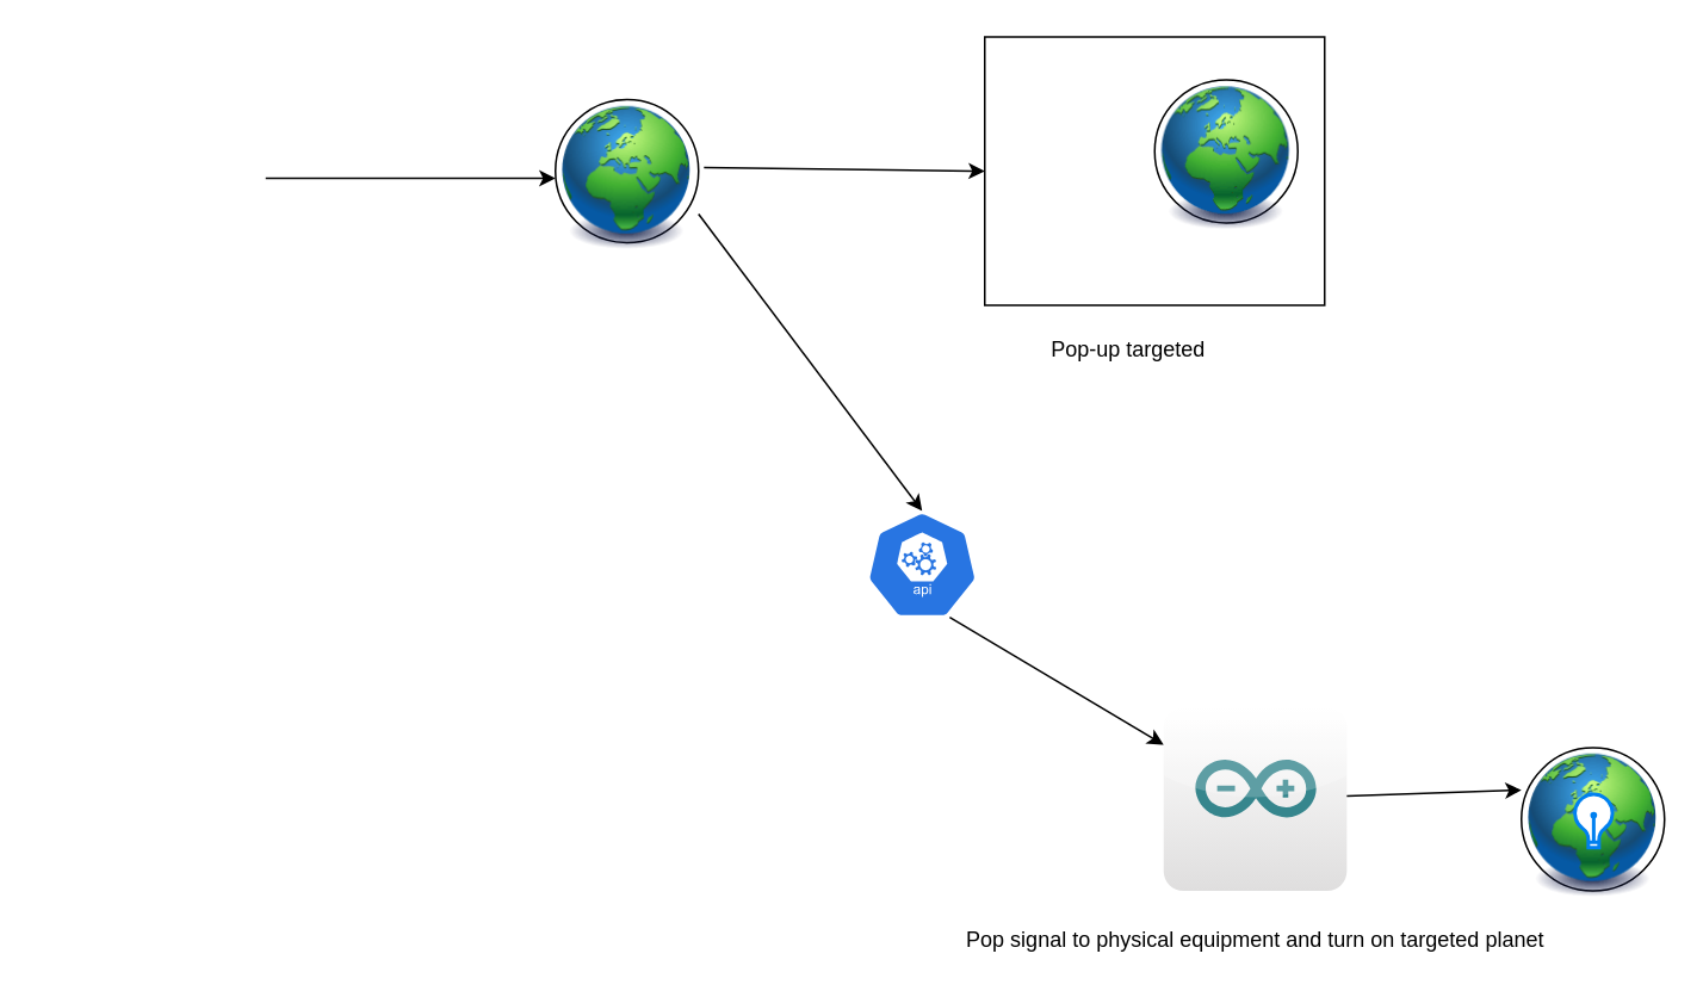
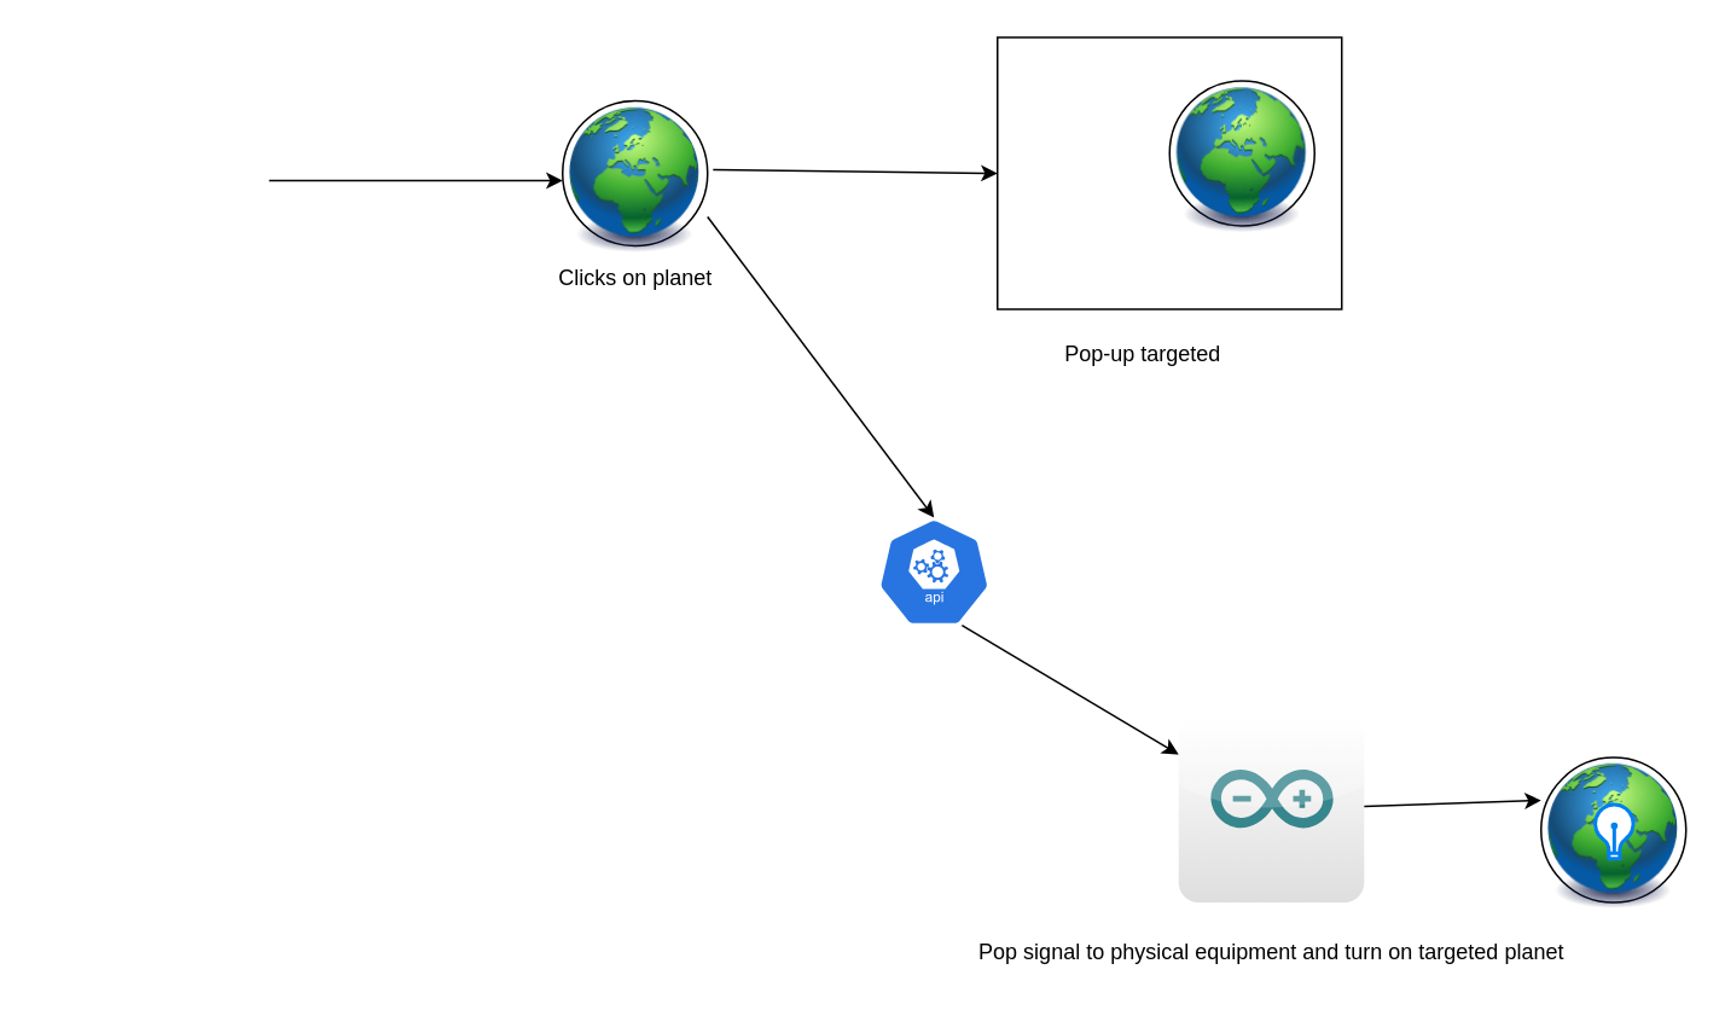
  <mxCell id="0" />
  <mxCell id="1" parent="0" />
  <mxCell id="2" value="" style="ellipse;whiteSpace=wrap;html=1;aspect=fixed;" vertex="1" parent="1"><mxGeometry x="850" y="417.4" width="80" height="80" as="geometry" /></mxCell>
  <mxCell id="3" value="" style="image;html=1;image=img/lib/clip_art/general/Earth_globe_128x128.png" vertex="1" parent="1"><mxGeometry x="850" y="421" width="80" height="80" as="geometry" /></mxCell>
  <mxCell id="4" value="" style="rounded=0;whiteSpace=wrap;html=1;" vertex="1" parent="1"><mxGeometry x="550" y="20" width="190" height="150" as="geometry" /></mxCell>
  <mxCell id="5" value="" style="shape=image;html=1;verticalAlign=top;verticalLabelPosition=bottom;labelBackgroundColor=#ffffff;imageAspect=0;aspect=fixed;image=https://cdn1.iconfinder.com/data/icons/objects-18/24/lego-figure-toy-head-smile-object-128.png" vertex="1" parent="1"><mxGeometry x="20" y="35" width="128" height="128" as="geometry" /></mxCell>
  <mxCell id="6" value="" style="endArrow=classic;html=1;rounded=0;entryX=0;entryY=0.5;entryDx=0;entryDy=0;exitX=1;exitY=0.5;exitDx=0;exitDy=0;" edge="1" parent="1" source="5" target="19"><mxGeometry width="50" height="50" relative="1" as="geometry"><mxPoint x="150" y="95" as="sourcePoint" /><mxPoint x="280" y="95" as="targetPoint" /></mxGeometry></mxCell>
  <mxCell id="7" value="" style="ellipse;whiteSpace=wrap;html=1;aspect=fixed;" vertex="1" parent="1"><mxGeometry x="310" y="55" width="80" height="80" as="geometry" /></mxCell>
+ <mxCell id="8" value="Clicks on planet" style="text;html=1;align=center;verticalAlign=middle;resizable=0;points=[];autosize=1;strokeColor=none;fillColor=none;" vertex="1" parent="1"><mxGeometry x="300" y="143" width="100" height="20" as="geometry" /></mxCell>
  <mxCell id="9" value="" style="ellipse;whiteSpace=wrap;html=1;aspect=fixed;" vertex="1" parent="1"><mxGeometry x="645" y="44" width="80" height="80" as="geometry" /></mxCell>
  <mxCell id="10" value="Pop-up targeted" style="text;html=1;align=center;verticalAlign=middle;resizable=0;points=[];autosize=1;strokeColor=none;fillColor=none;" vertex="1" parent="1"><mxGeometry x="570" y="185" width="120" height="20" as="geometry" /></mxCell>
  <mxCell id="11" value="" style="endArrow=classic;html=1;rounded=0;exitX=1.038;exitY=0.425;exitDx=0;exitDy=0;exitPerimeter=0;entryX=0;entryY=0.5;entryDx=0;entryDy=0;" edge="1" parent="1" source="19" target="4"><mxGeometry width="50" height="50" relative="1" as="geometry"><mxPoint x="420" y="95" as="sourcePoint" /><mxPoint x="520" y="95" as="targetPoint" /></mxGeometry></mxCell>
  <mxCell id="12" value="" style="endArrow=classic;html=1;rounded=0;entryX=0.5;entryY=0;entryDx=0;entryDy=0;entryPerimeter=0;exitX=1;exitY=0.75;exitDx=0;exitDy=0;" edge="1" parent="1" source="19" target="15"><mxGeometry width="50" height="50" relative="1" as="geometry"><mxPoint x="410" y="135" as="sourcePoint" /><mxPoint x="490" y="275" as="targetPoint" /></mxGeometry></mxCell>
  <mxCell id="13" value="" style="dashed=0;outlineConnect=0;html=1;align=center;labelPosition=center;verticalLabelPosition=bottom;verticalAlign=top;shape=mxgraph.webicons.arduino;gradientColor=#DFDEDE" vertex="1" parent="1"><mxGeometry x="650" y="395" width="102.4" height="102.4" as="geometry" /></mxCell>
  <mxCell id="14" value="Pop signal to physical equipment and turn on targeted planet" style="text;html=1;align=center;verticalAlign=middle;resizable=0;points=[];autosize=1;strokeColor=none;fillColor=none;" vertex="1" parent="1"><mxGeometry x="526.2" y="515" width="350" height="20" as="geometry" /></mxCell>
  <mxCell id="15" value="" style="sketch=0;html=1;dashed=0;whitespace=wrap;fillColor=#2875E2;strokeColor=#ffffff;points=[[0.005,0.63,0],[0.1,0.2,0],[0.9,0.2,0],[0.5,0,0],[0.995,0.63,0],[0.72,0.99,0],[0.5,1,0],[0.28,0.99,0]];shape=mxgraph.kubernetes.icon;prIcon=api" vertex="1" parent="1"><mxGeometry x="480" y="285" width="70" height="60" as="geometry" /></mxCell>
  <mxCell id="16" value="" style="endArrow=classic;html=1;rounded=0;exitX=0.72;exitY=0.99;exitDx=0;exitDy=0;exitPerimeter=0;" edge="1" parent="1" source="15" target="13"><mxGeometry width="50" height="50" relative="1" as="geometry"><mxPoint x="560" y="335" as="sourcePoint" /><mxPoint x="630" y="425" as="targetPoint" /></mxGeometry></mxCell>
  <mxCell id="17" value="" style="html=1;verticalLabelPosition=bottom;align=center;labelBackgroundColor=#ffffff;verticalAlign=top;strokeWidth=2;strokeColor=#0080F0;shadow=0;dashed=0;shape=mxgraph.ios7.icons.lightbulb;" vertex="1" parent="1"><mxGeometry x="879" y="443.4" width="22.8" height="29.7" as="geometry" /></mxCell>
  <mxCell id="18" value="" style="endArrow=classic;html=1;rounded=0;entryX=0;entryY=0.25;entryDx=0;entryDy=0;" edge="1" parent="1" source="13" target="3"><mxGeometry width="50" height="50" relative="1" as="geometry"><mxPoint x="770" y="455" as="sourcePoint" /><mxPoint x="840" y="455" as="targetPoint" /></mxGeometry></mxCell>
  <mxCell id="19" value="" style="image;html=1;image=img/lib/clip_art/general/Earth_globe_128x128.png" vertex="1" parent="1"><mxGeometry x="310" y="59" width="80" height="80" as="geometry" /></mxCell>
  <mxCell id="20" value="" style="image;html=1;image=img/lib/clip_art/general/Earth_globe_128x128.png" vertex="1" parent="1"><mxGeometry x="645" y="48" width="80" height="80" as="geometry" /></mxCell>
